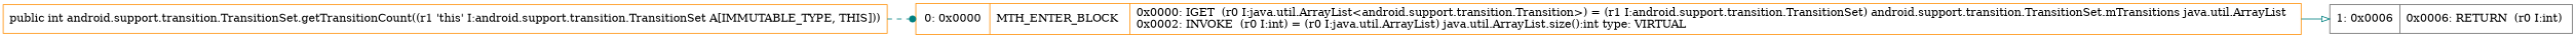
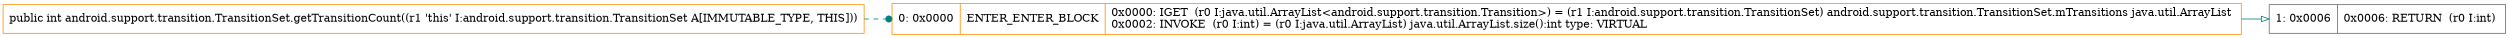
  digraph {
    rankdir=LR
    node [shape=record color=darkorange]
    edge [color=teal]
-   n1 [label="{0\:\ 0x0000|MTH_ENTER_BLOCK\l|0x0000: IGET  (r0 I:java.util.ArrayList\<android.support.transition.Transition\>) = (r1 I:android.support.transition.TransitionSet) android.support.transition.TransitionSet.mTransitions java.util.ArrayList \l0x0002: INVOKE  (r0 I:int) = (r0 I:java.util.ArrayList) java.util.ArrayList.size():int type: VIRTUAL \l}"]
+   n1 [label="{0\:\ 0x0000|ENTER_ENTER_BLOCK\l|0x0000: IGET  (r0 I:java.util.ArrayList\<android.support.transition.Transition\>) = (r1 I:android.support.transition.TransitionSet) android.support.transition.TransitionSet.mTransitions java.util.ArrayList \l0x0002: INVOKE  (r0 I:int) = (r0 I:java.util.ArrayList) java.util.ArrayList.size():int type: VIRTUAL \l}"]
    n2 [label="{1\:\ 0x0006|0x0006: RETURN  (r0 I:int) \l}" color=gray40]
    n3 [label="{public int android.support.transition.TransitionSet.getTransitionCount((r1 'this' I:android.support.transition.TransitionSet A[IMMUTABLE_TYPE, THIS])) }"]
    n1 -> n2 [style=solid arrowhead=onormal]
    n3 -> n1 [style=dashed arrowhead=dot]
  }
